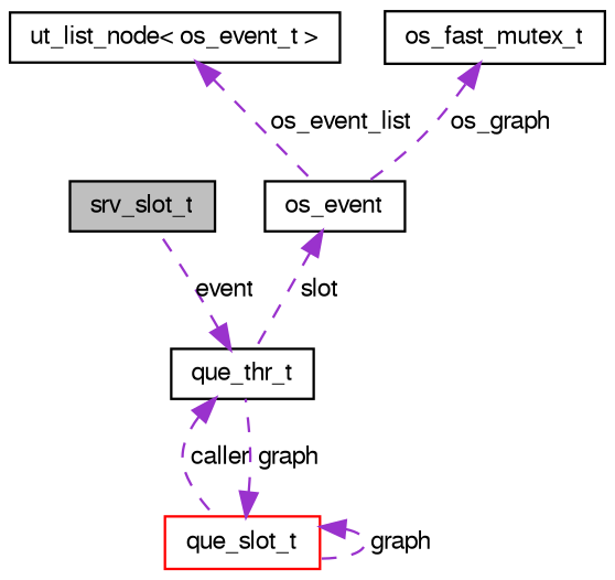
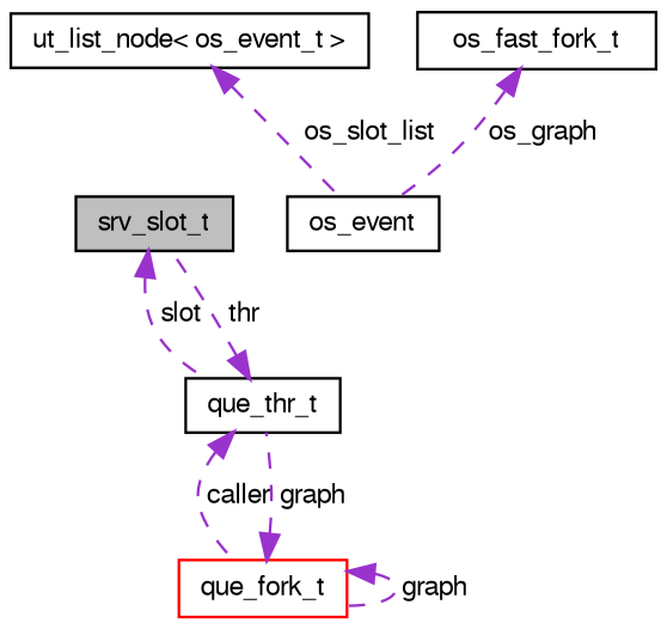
  digraph {
    rankdir=TB
    node [color=black fontname=FreeSans fontsize=10 shape=record]
    edge [color=darkorchid3 dir=back fontname=FreeSans fontsize=10 labelfontname=FreeSans labelfontsize=10 style=dashed]
    n1 [fillcolor=grey75 fontcolor=black height=0.2 label=srv_slot_t style=filled width=0.4]
    n2 [height=0.2 label=que_thr_t width=0.4]
-   n3 [color=red height=0.2 label=que_slot_t width=0.4]
+   n3 [color=red height=0.2 label=que_fork_t width=0.4]
    n4 [height=0.2 label=os_event width=0.4]
    n5 [height=0.2 label="ut_list_node\< os_event_t \>" width=0.4]
-   n6 [height=0.2 label=os_fast_mutex_t width=0.4]
-   n4 -> n2 [label=" slot"]
-   n2 -> n1 [label=" event"]
+   n6 [height=0.2 label=os_fast_fork_t width=0.4]
+   n1 -> n2 [label=" slot"]
+   n2 -> n1 [label=" thr"]
    n2 -> n3 [label=" caller"]
    n3 -> n2 [label=" graph"]
    n3 -> n3 [label=" graph"]
-   n5 -> n4 [label=" os_event_list"]
+   n5 -> n4 [label=" os_slot_list"]
    n6 -> n4 [label=" os_graph"]
  }
